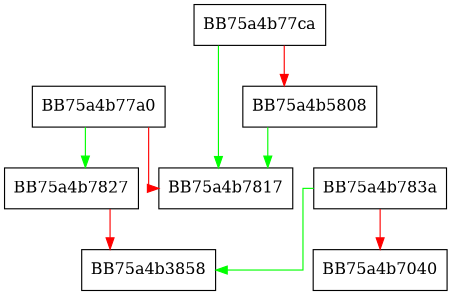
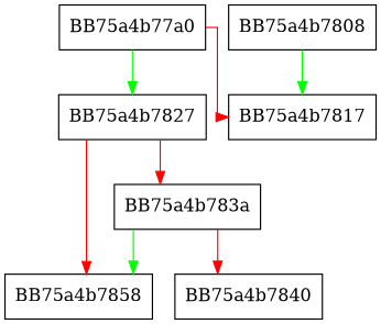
  digraph {
    splines=ortho
    node [shape=box]
    edge [color=red]
    BB75a4b77a0
    BB75a4b7827
    BB75a4b7817
-   BB75a4b7858 [label=BB75a4b3858]
+   BB75a4b7858
    BB75a4b783a
-   BB75a4b77ca
-   BB75a4b7808 [label=BB75a4b5808]
-   BB75a4b7840 [label=BB75a4b7040]
+   BB75a4b7808
+   BB75a4b7840
    BB75a4b77a0 -> BB75a4b7827 [color=green]
    BB75a4b77a0 -> BB75a4b7817
    BB75a4b7827 -> BB75a4b7858
+   BB75a4b7827 -> BB75a4b783a
    BB75a4b783a -> BB75a4b7858 [color=green]
    BB75a4b783a -> BB75a4b7840
-   BB75a4b77ca -> BB75a4b7817 [color=green]
-   BB75a4b77ca -> BB75a4b7808
    BB75a4b7808 -> BB75a4b7817 [color=green]
  }
